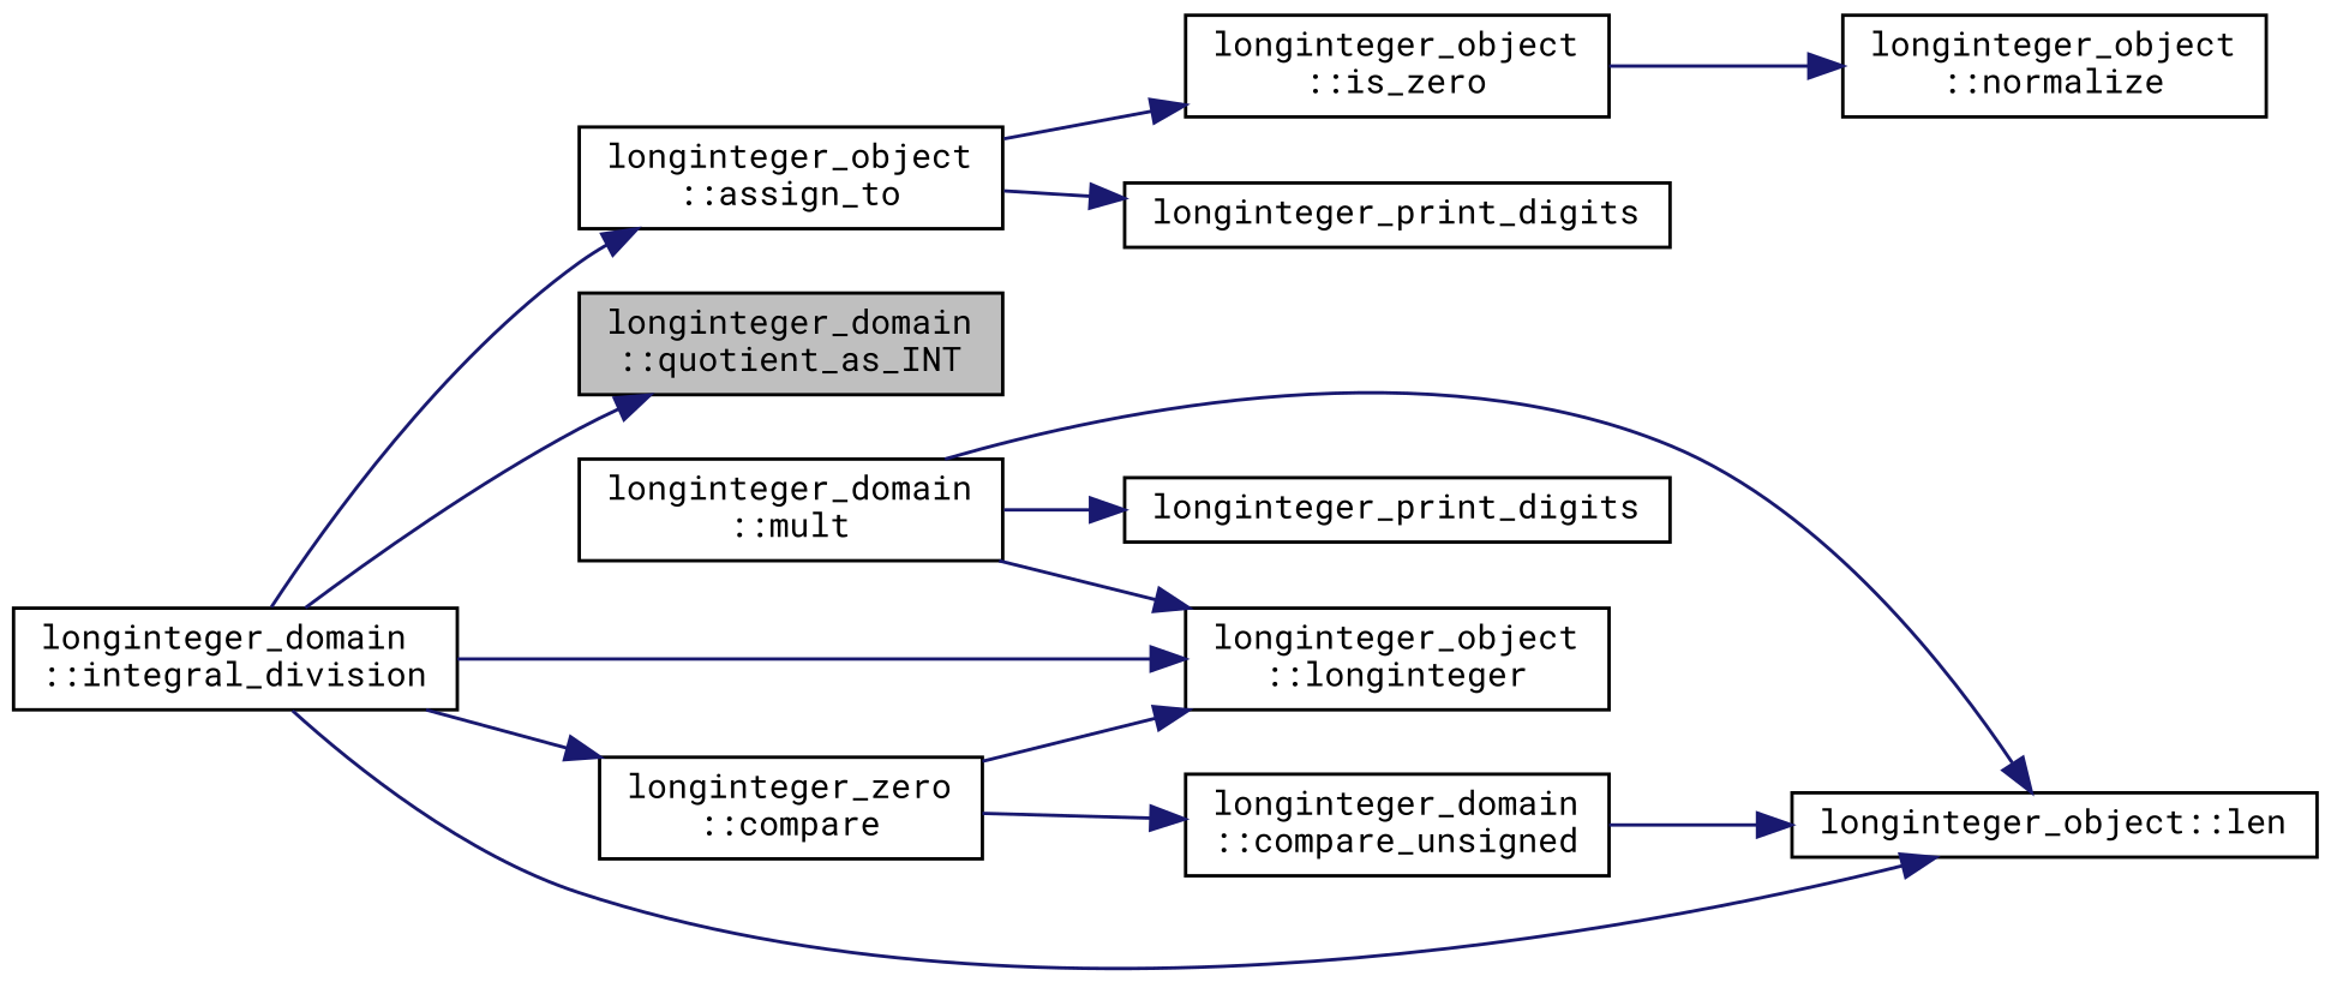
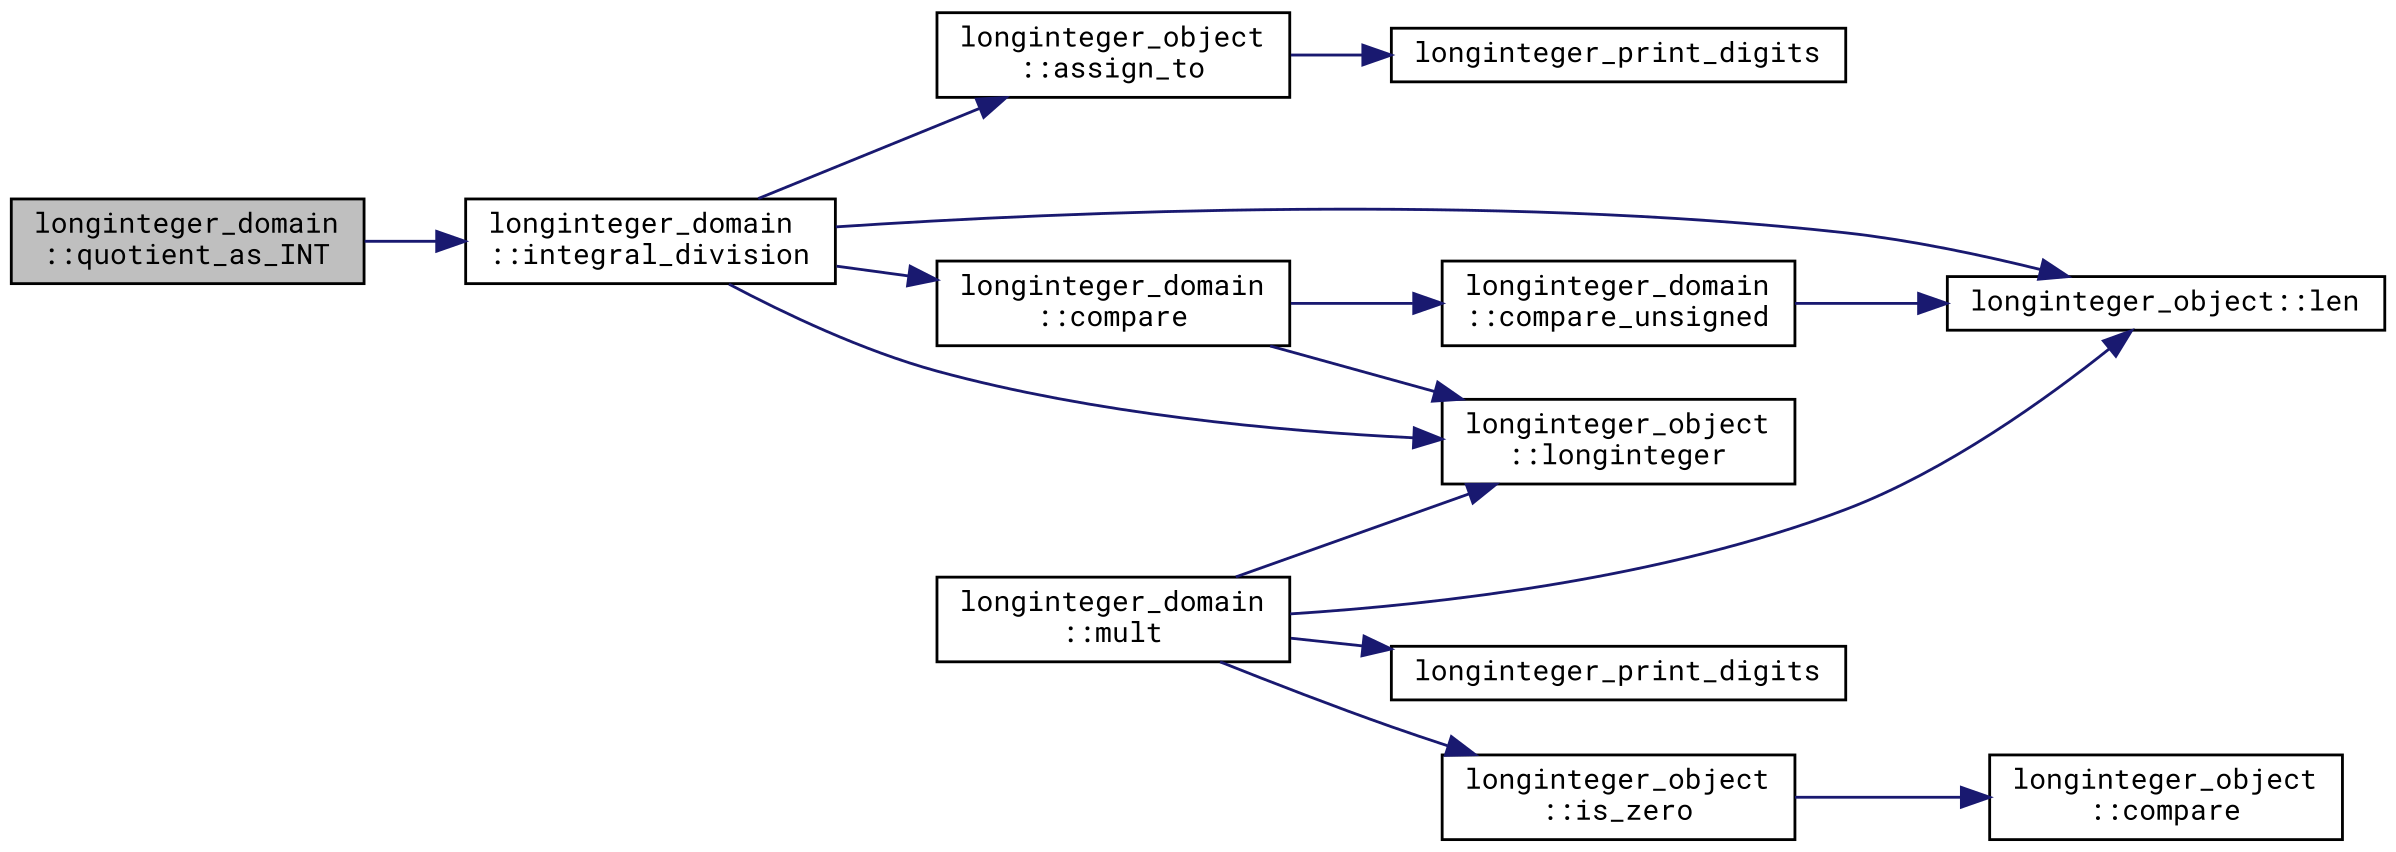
  digraph {
    fontname="Roboto Mono"
    rankdir=LR
    node [color=black fillcolor=white fontname="Roboto Mono" fontsize=10 shape=record style=filled]
    edge [color=midnightblue fontname="Roboto Mono" fontsize=10 labelfontname=Helvetica labelfontsize=10 style=solid]
    n1 [fillcolor=grey75 fontcolor=black height=0.2 label="longinteger_domain\l::quotient_as_INT" width=0.4]
    n2 [height=0.2 label="longinteger_domain\l::integral_division" width=0.4]
    n3 [height=0.2 label="longinteger_object\l::longinteger" width=0.4]
-   n4 [height=0.2 label="longinteger_zero\l::compare" width=0.4]
+   n4 [height=0.2 label="longinteger_domain\l::compare" width=0.4]
    n5 [height=0.2 label="longinteger_object::len" width=0.4]
    n6 [height=0.2 label="longinteger_object\l::assign_to" width=0.4]
    n7 [height=0.2 label="longinteger_domain\l::compare_unsigned" width=0.4]
    n8 [height=0.2 label=longinteger_print_digits width=0.4]
    n9 [height=0.2 label="longinteger_domain\l::mult" width=0.4]
    n10 [height=0.2 label="longinteger_object\l::is_zero" width=0.4]
    n11 [height=0.2 label=longinteger_print_digits width=0.4]
-   n12 [height=0.2 label="longinteger_object\l::normalize" width=0.4]
-   n2 -> n1
+   n12 [height=0.2 label="longinteger_object\l::compare" width=0.4]
+   n1 -> n2
    n2 -> n3
    n2 -> n4
    n2 -> n5
    n2 -> n6
    n4 -> n3
    n4 -> n7
    n6 -> n8
    n7 -> n5
    n9 -> n3
    n9 -> n5
-   n6 -> n10
+   n9 -> n10
    n9 -> n11
    n10 -> n12
  }
